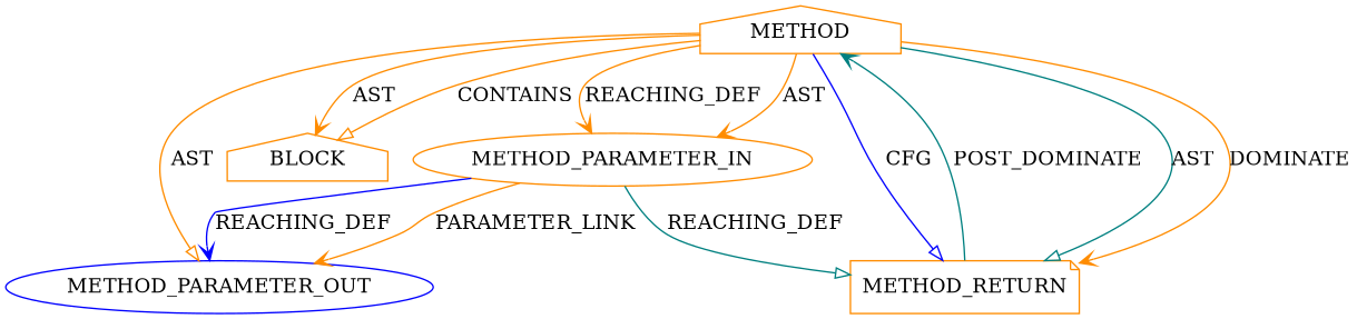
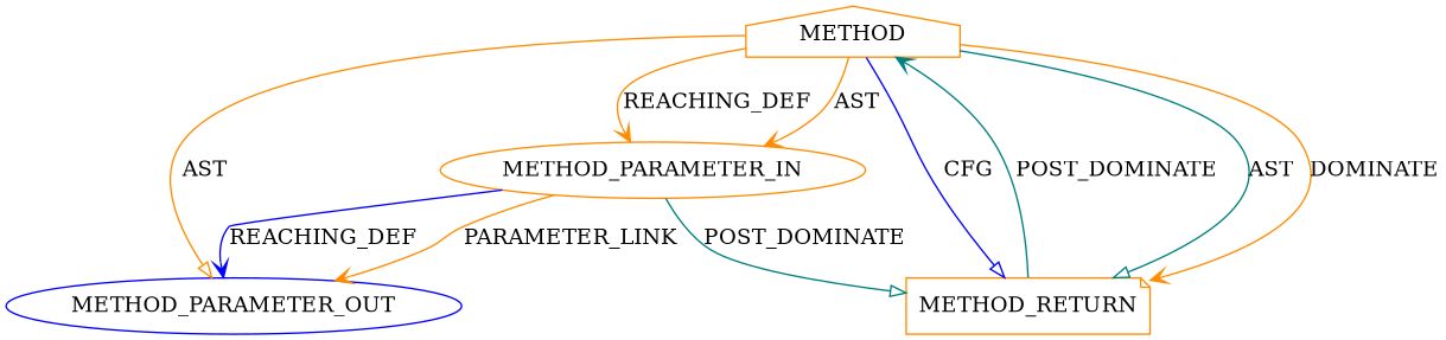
  digraph {
    fontname="DejaVu Serif"
    node [CODE="<empty>" ORDER=1 color=darkorange fontname="DejaVu Serif" shape=house EVALUATION_STRATEGY=BY_VALUE TYPE_FULL_NAME=ANY]
    edge [arrowhead=vee color=darkorange fontname="DejaVu Serif"]
    n1 [AST_PARENT_FULL_NAME="<global>" AST_PARENT_TYPE=NAMESPACE_BLOCK FILENAME="<empty>" FULL_NAME=sk_msg_iter_var_prev IS_EXTERNAL=true NAME=sk_msg_iter_var_prev ORDER=0 label=METHOD EVALUATION_STRATEGY="" TYPE_FULL_NAME=""]
    n2 [CODE=p1 INDEX=1 IS_VARIADIC=false NAME=p1 label=METHOD_PARAMETER_IN shape=ellipse]
-   n3 [ARGUMENT_INDEX=1 label=BLOCK EVALUATION_STRATEGY=""]
    n4 [CODE=RET ORDER=2 label=METHOD_RETURN shape=note]
    n5 [CODE=p1 INDEX=1 IS_VARIADIC=false NAME=p1 color=blue label=METHOD_PARAMETER_OUT shape=ellipse]
    n1 -> n2 [label=AST]
    n1 -> n2 [label=REACHING_DEF]
-   n1 -> n3 [arrowhead=onormal label=CONTAINS]
-   n1 -> n3 [label=AST]
    n1 -> n4 [arrowhead=onormal color=teal label=AST]
    n1 -> n4 [label=DOMINATE]
    n1 -> n4 [arrowhead=onormal color=blue label=CFG]
    n1 -> n5 [arrowhead=onormal label=AST]
-   n2 -> n4 [VARIABLE=p1 arrowhead=onormal color=teal label=REACHING_DEF]
+   n2 -> n4 [VARIABLE=p1 arrowhead=onormal color=teal label=POST_DOMINATE]
    n2 -> n5 [label=PARAMETER_LINK]
    n2 -> n5 [VARIABLE=p1 color=blue label=REACHING_DEF]
    n4 -> n1 [color=teal label=POST_DOMINATE]
  }
